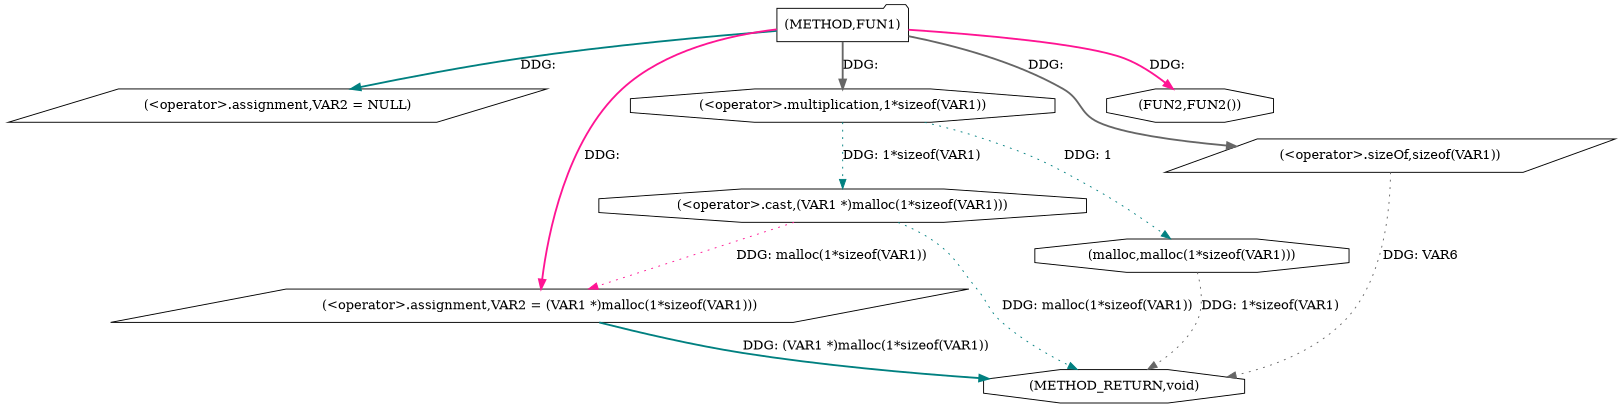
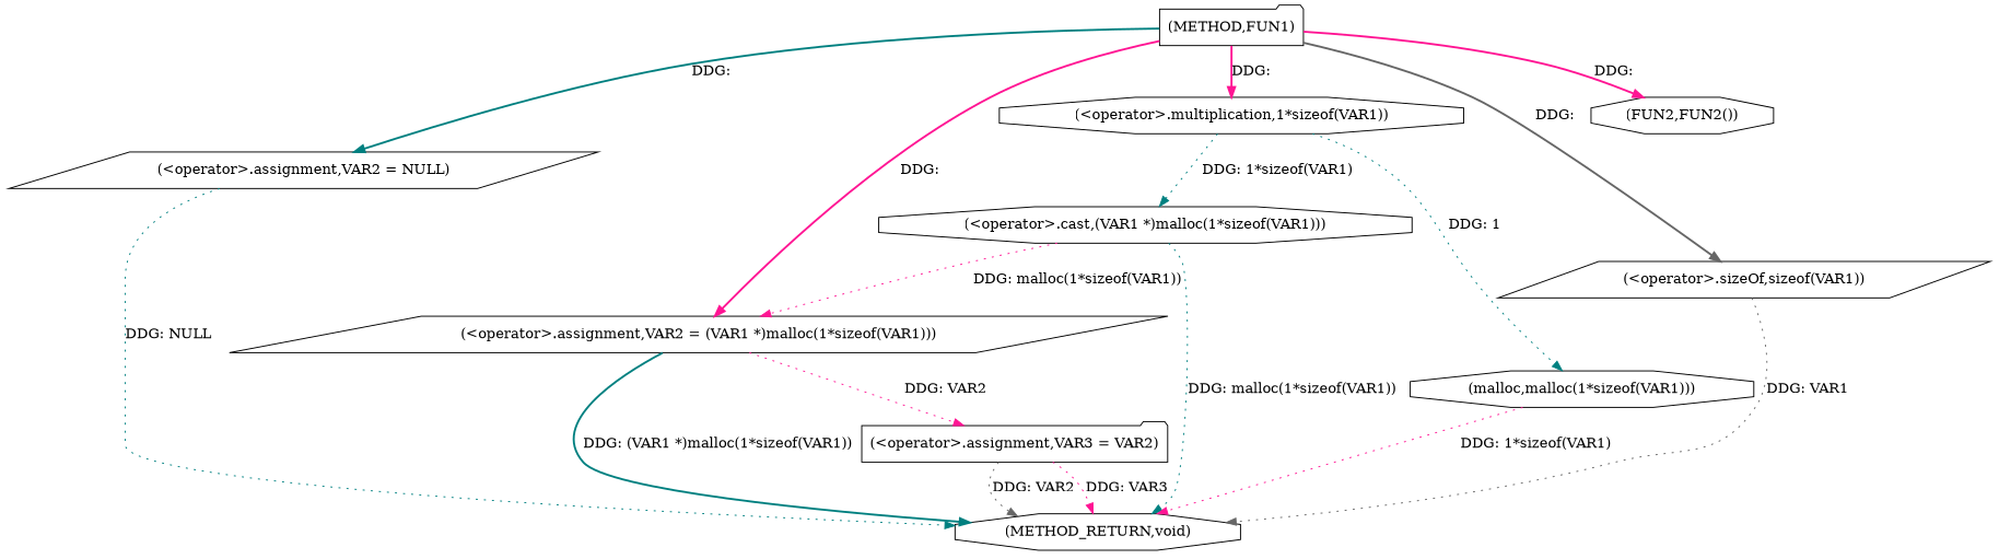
  digraph {
    node [shape=octagon]
    edge [color=teal style=dotted]
    n1 [label="(METHOD,FUN1)" shape=folder]
    n2 [label="(<operator>.assignment,VAR2 = NULL)" shape=parallelogram]
    n3 [label="(<operator>.assignment,VAR2 = (VAR1 *)malloc(1*sizeof(VAR1)))" shape=parallelogram]
    n4 [label="(<operator>.multiplication,1*sizeof(VAR1))"]
    n5 [label="(<operator>.sizeOf,sizeof(VAR1))" shape=parallelogram]
    n6 [label="(FUN2,FUN2())"]
    n7 [label="(METHOD_RETURN,void)"]
+   n8 [label="(<operator>.assignment,VAR3 = VAR2)" shape=folder]
    n9 [label="(<operator>.cast,(VAR1 *)malloc(1*sizeof(VAR1)))"]
    n10 [label="(malloc,malloc(1*sizeof(VAR1)))"]
    n1 -> n2 [label="DDG: " style=bold]
    n1 -> n3 [color=deeppink label="DDG: " style=bold]
-   n1 -> n4 [color=gray40 label="DDG: " style=bold]
+   n1 -> n4 [color=deeppink label="DDG: " style=bold]
    n1 -> n5 [color=gray40 label="DDG: " style=bold]
    n1 -> n6 [color=deeppink label="DDG: " style=bold]
+   n2 -> n7 [label="DDG: NULL"]
    n3 -> n7 [label="DDG: (VAR1 *)malloc(1*sizeof(VAR1))" style=bold]
+   n3 -> n8 [color=deeppink label="DDG: VAR2"]
    n4 -> n9 [label="DDG: 1*sizeof(VAR1)"]
    n4 -> n10 [label="DDG: 1"]
-   n5 -> n7 [color=gray40 label="DDG: VAR6"]
+   n5 -> n7 [color=gray40 label="DDG: VAR1"]
+   n8 -> n7 [color=gray40 label="DDG: VAR2"]
+   n8 -> n7 [color=deeppink label="DDG: VAR3"]
    n9 -> n3 [color=deeppink label="DDG: malloc(1*sizeof(VAR1))"]
    n9 -> n7 [label="DDG: malloc(1*sizeof(VAR1))"]
-   n10 -> n7 [color=gray40 label="DDG: 1*sizeof(VAR1)"]
+   n10 -> n7 [color=deeppink label="DDG: 1*sizeof(VAR1)"]
  }
